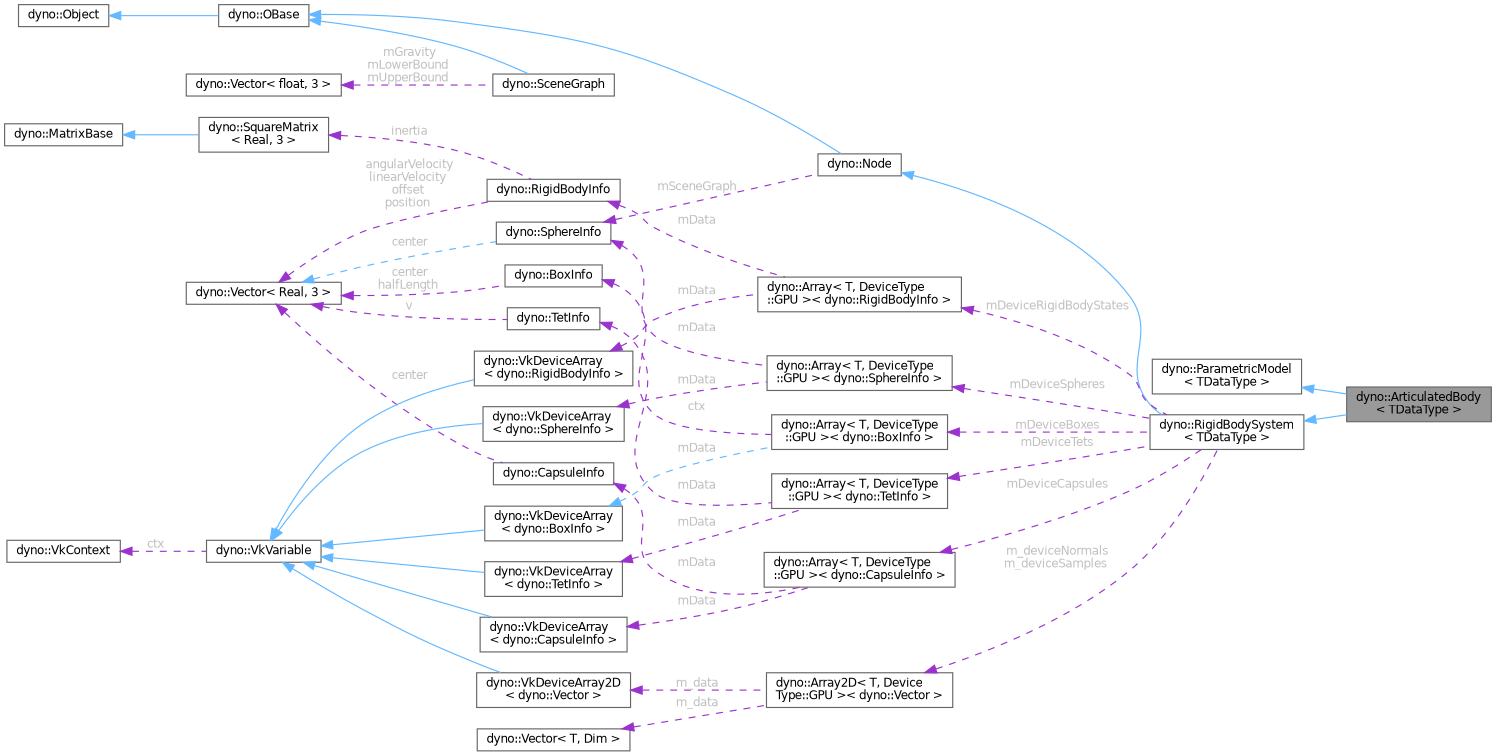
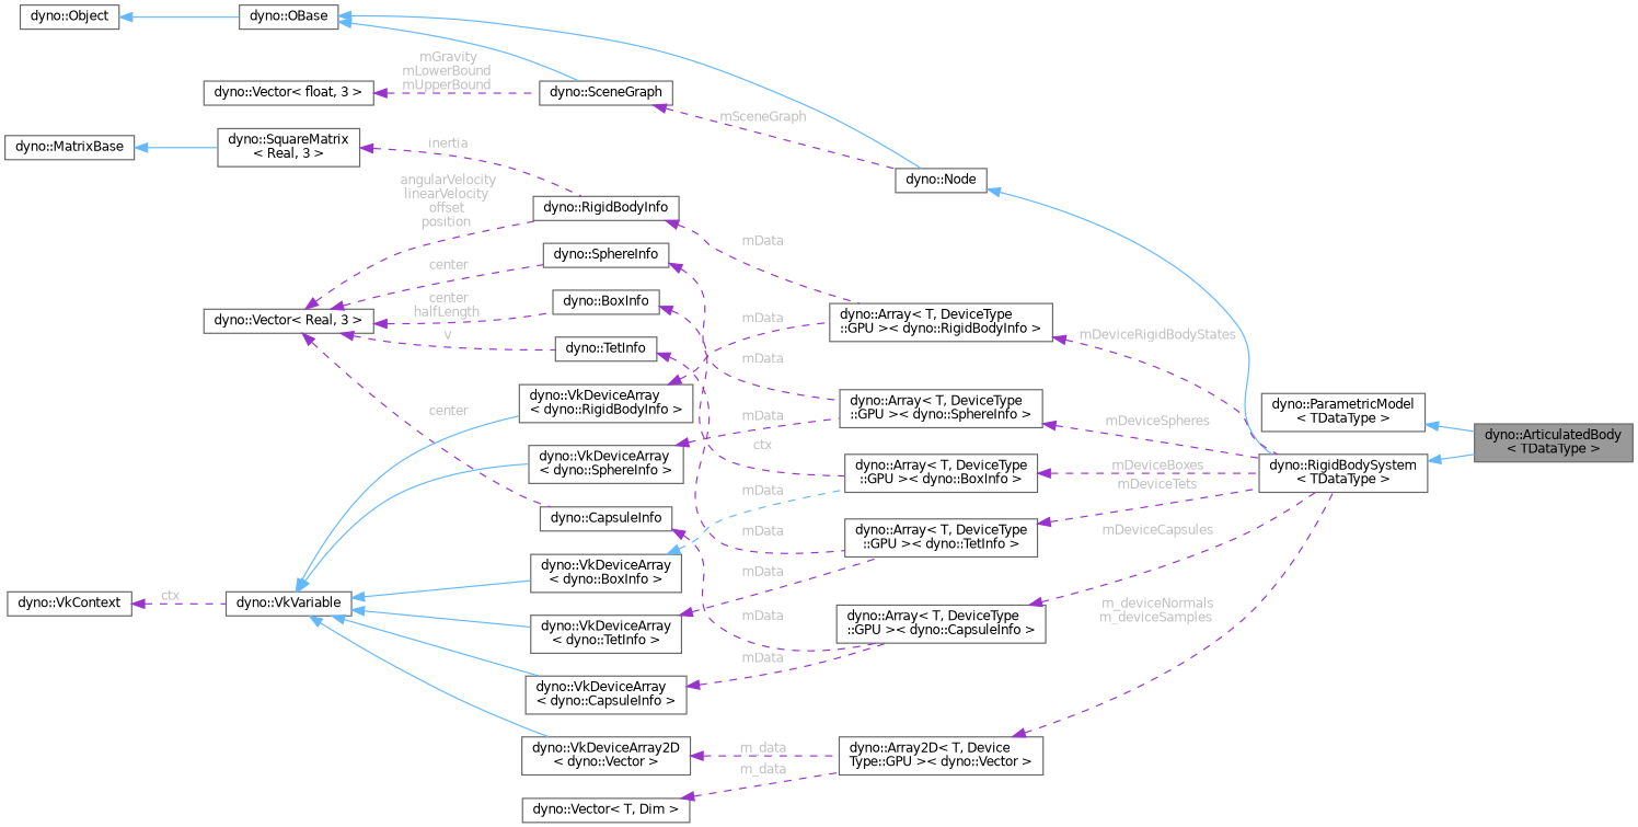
  digraph {
    rankdir=LR
    node [color=gray40 fillcolor=white fontname=Helvetica fontsize=10 shape=box style=filled]
    edge [color=darkorchid3 dir=back fontname=Helvetica fontsize=10 labelfontname=Helvetica labelfontsize=10 style=dashed fontcolor=grey]
    n1 [fillcolor=grey60 fontcolor=black height=0.2 label="dyno::ArticulatedBody\l\< TDataType \>" width=0.4]
    n2 [height=0.2 label="dyno::ParametricModel\l\< TDataType \>" width=0.4]
    n3 [height=0.2 label="dyno::Node" width=0.4]
    n4 [height=0.2 label="dyno::RigidBodySystem\l\< TDataType \>" width=0.4]
    n5 [height=0.2 label="dyno::OBase" width=0.4]
    n6 [height=0.2 label="dyno::SceneGraph" width=0.4]
    n7 [height=0.2 label="dyno::Object" width=0.4]
    n8 [height=0.2 label="dyno::Vector\< float, 3 \>" width=0.4]
    n9 [height=0.2 label="dyno::Array\< T, DeviceType\l::GPU \>\< dyno::RigidBodyInfo \>" width=0.4]
    n10 [height=0.2 label="dyno::RigidBodyInfo" width=0.4]
    n11 [height=0.2 label="dyno::Vector\< Real, 3 \>" width=0.4]
    n12 [height=0.2 label="dyno::SphereInfo" width=0.4]
    n13 [height=0.2 label="dyno::BoxInfo" width=0.4]
    n14 [height=0.2 label="dyno::TetInfo" width=0.4]
    n15 [height=0.2 label="dyno::CapsuleInfo" width=0.4]
    n16 [height=0.2 label="dyno::Array\< T, DeviceType\l::GPU \>\< dyno::SphereInfo \>" width=0.4]
    n17 [height=0.2 label="dyno::Array\< T, DeviceType\l::GPU \>\< dyno::BoxInfo \>" width=0.4]
    n18 [height=0.2 label="dyno::Array\< T, DeviceType\l::GPU \>\< dyno::TetInfo \>" width=0.4]
    n19 [height=0.2 label="dyno::Array\< T, DeviceType\l::GPU \>\< dyno::CapsuleInfo \>" width=0.4]
    n20 [height=0.2 label="dyno::SquareMatrix\l\< Real, 3 \>" width=0.4]
    n21 [height=0.2 label="dyno::MatrixBase" width=0.4]
    n22 [height=0.2 label="dyno::VkDeviceArray\l\< dyno::RigidBodyInfo \>" width=0.4]
    n23 [height=0.2 label="dyno::VkVariable" width=0.4]
    n24 [height=0.2 label="dyno::VkDeviceArray\l\< dyno::SphereInfo \>" width=0.4]
    n25 [height=0.2 label="dyno::VkDeviceArray\l\< dyno::BoxInfo \>" width=0.4]
    n26 [height=0.2 label="dyno::VkDeviceArray\l\< dyno::TetInfo \>" width=0.4]
    n27 [height=0.2 label="dyno::VkDeviceArray\l\< dyno::CapsuleInfo \>" width=0.4]
    n28 [height=0.2 label="dyno::VkDeviceArray2D\l\< dyno::Vector \>" width=0.4]
    n29 [height=0.2 label="dyno::Array2D\< T, Device\lType::GPU \>\< dyno::Vector \>" width=0.4]
    n30 [height=0.2 label="dyno::VkContext" width=0.4]
    n31 [height=0.2 label="dyno::Vector\< T, Dim \>" width=0.4]
    n2 -> n1 [color=steelblue1 style=solid fontcolor=""]
    n3 -> n4 [color=steelblue1 style=solid fontcolor=""]
    n4 -> n1 [color=steelblue1 style=solid fontcolor=""]
    n5 -> n3 [color=steelblue1 style=solid fontcolor=""]
    n5 -> n6 [color=steelblue1 style=solid fontcolor=""]
-   n12 -> n3 [label=" mSceneGraph"]
+   n6 -> n3 [label=" mSceneGraph"]
    n7 -> n5 [color=steelblue1 style=solid fontcolor=""]
    n8 -> n6 [label=" mGravity\nmLowerBound\nmUpperBound"]
    n9 -> n4 [label=" mDeviceRigidBodyStates"]
    n10 -> n9 [label=" mData"]
    n11 -> n10 [label=" angularVelocity\nlinearVelocity\noffset\nposition"]
-   n11 -> n12 [color=steelblue1 label=" center"]
+   n11 -> n12 [label=" center"]
    n11 -> n13 [label=" center\nhalfLength"]
    n11 -> n14 [label=" v"]
    n11 -> n15 [label=" center"]
    n12 -> n16 [label=" mData"]
    n13 -> n17 [label=" ctx"]
    n14 -> n18 [label=" mData"]
    n15 -> n19 [label=" mData"]
    n16 -> n4 [label=" mDeviceSpheres"]
    n17 -> n4 [label=" mDeviceBoxes"]
    n18 -> n4 [label=" mDeviceTets"]
    n19 -> n4 [label=" mDeviceCapsules"]
    n20 -> n10 [label=" inertia"]
    n21 -> n20 [color=steelblue1 style=solid fontcolor=""]
    n22 -> n9 [label=" mData"]
    n23 -> n22 [color=steelblue1 style=solid fontcolor=""]
    n23 -> n24 [color=steelblue1 style=solid fontcolor=""]
    n23 -> n25 [color=steelblue1 style=solid fontcolor=""]
    n23 -> n26 [color=steelblue1 style=solid fontcolor=""]
    n23 -> n27 [color=steelblue1 style=solid fontcolor=""]
    n23 -> n28 [color=steelblue1 style=solid fontcolor=""]
    n24 -> n16 [label=" mData"]
    n25 -> n17 [color=steelblue1 label=" mData"]
    n26 -> n18 [label=" mData"]
    n27 -> n19 [label=" mData"]
    n28 -> n29 [label=" m_data"]
    n29 -> n4 [label=" m_deviceNormals\nm_deviceSamples"]
    n30 -> n23 [label=" ctx"]
    n31 -> n29 [label=" m_data"]
  }
